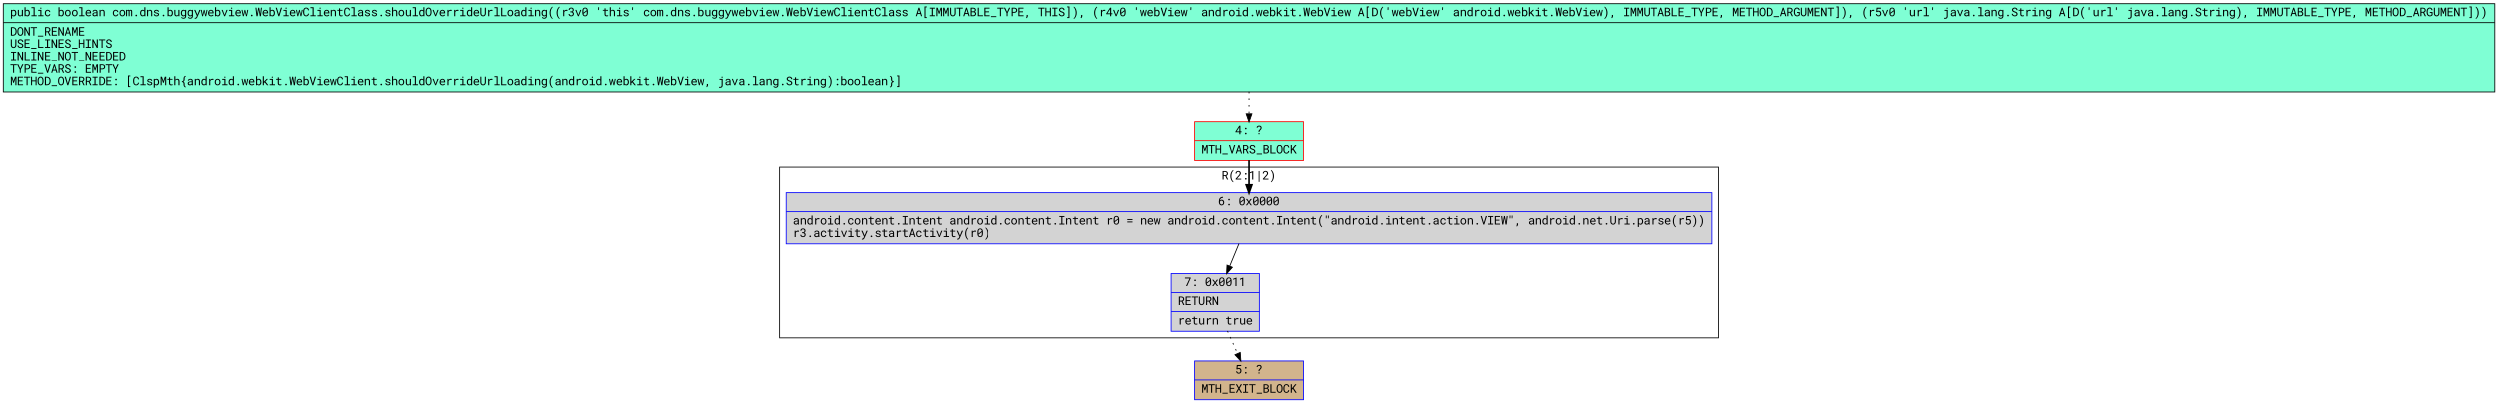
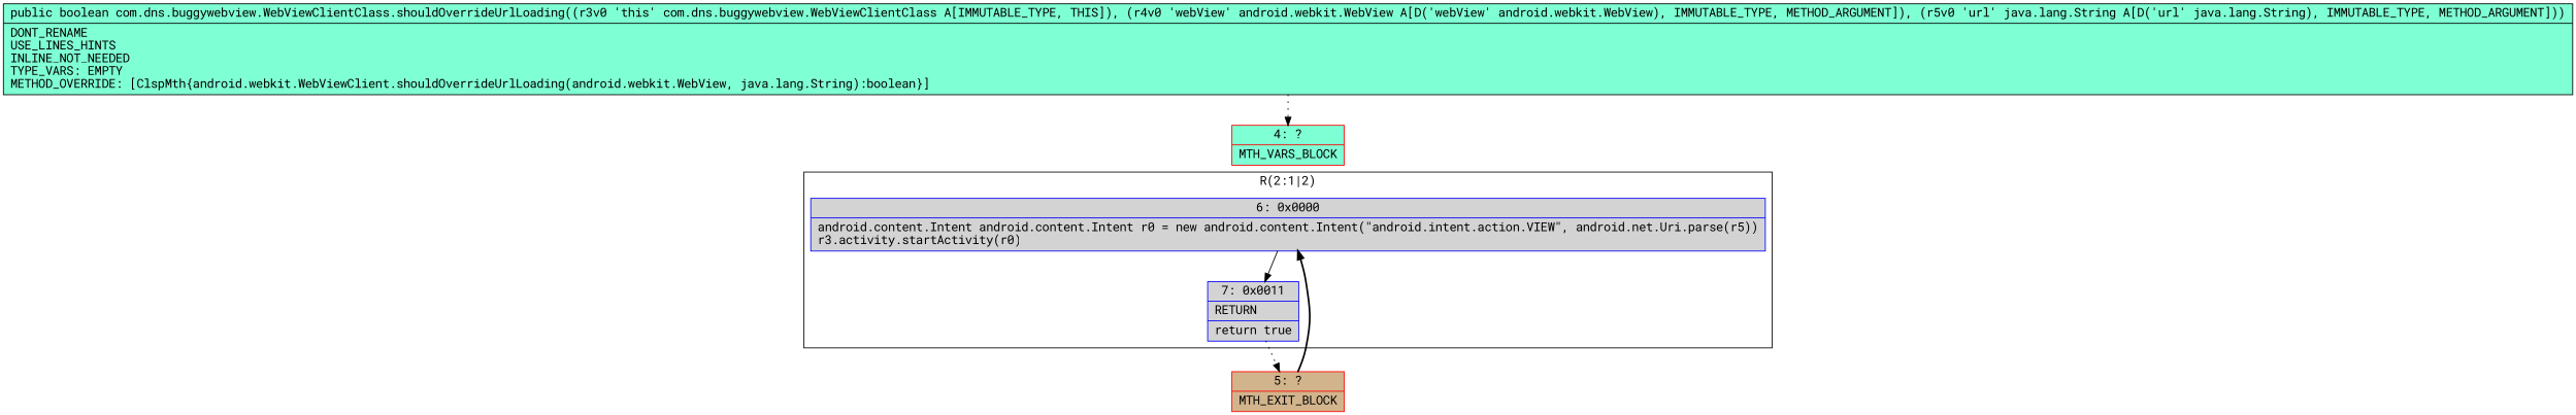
  digraph {
    fontname="Roboto Mono"
    node [color=blue fillcolor=lightgrey fontname="Roboto Mono" shape=record style=filled]
    edge [fontname="Roboto Mono" style=dotted]
    n1 [label="{6\:\ 0x0000|android.content.Intent android.content.Intent r0 = new android.content.Intent(\"android.intent.action.VIEW\", android.net.Uri.parse(r5))\lr3.activity.startActivity(r0)\l}"]
    n2 [label="{7\:\ 0x0011|RETURN\l|return true\l}"]
-   n3 [fillcolor=tan label="{5\:\ ?|MTH_EXIT_BLOCK\l}"]
+   n3 [color=red fillcolor=tan label="{5\:\ ?|MTH_EXIT_BLOCK\l}"]
    n4 [color=red fillcolor=aquamarine label="{4\:\ ?|MTH_VARS_BLOCK\l}"]
    n5 [fillcolor=aquamarine label="{public boolean com.dns.buggywebview.WebViewClientClass.shouldOverrideUrlLoading((r3v0 'this' com.dns.buggywebview.WebViewClientClass A[IMMUTABLE_TYPE, THIS]), (r4v0 'webView' android.webkit.WebView A[D('webView' android.webkit.WebView), IMMUTABLE_TYPE, METHOD_ARGUMENT]), (r5v0 'url' java.lang.String A[D('url' java.lang.String), IMMUTABLE_TYPE, METHOD_ARGUMENT]))  | DONT_RENAME\lUSE_LINES_HINTS\lINLINE_NOT_NEEDED\lTYPE_VARS: EMPTY\lMETHOD_OVERRIDE: [ClspMth\{android.webkit.WebViewClient.shouldOverrideUrlLoading(android.webkit.WebView, java.lang.String):boolean\}]\l}" color=""]
    subgraph cluster_1 {
      label="R(2:1|2)"
      n1
      n2
    }
    n1 -> n2 [style=solid]
    n2 -> n3
-   n4 -> n1 [style=bold]
+   n3 -> n1 [style=bold]
    n5 -> n4
  }
